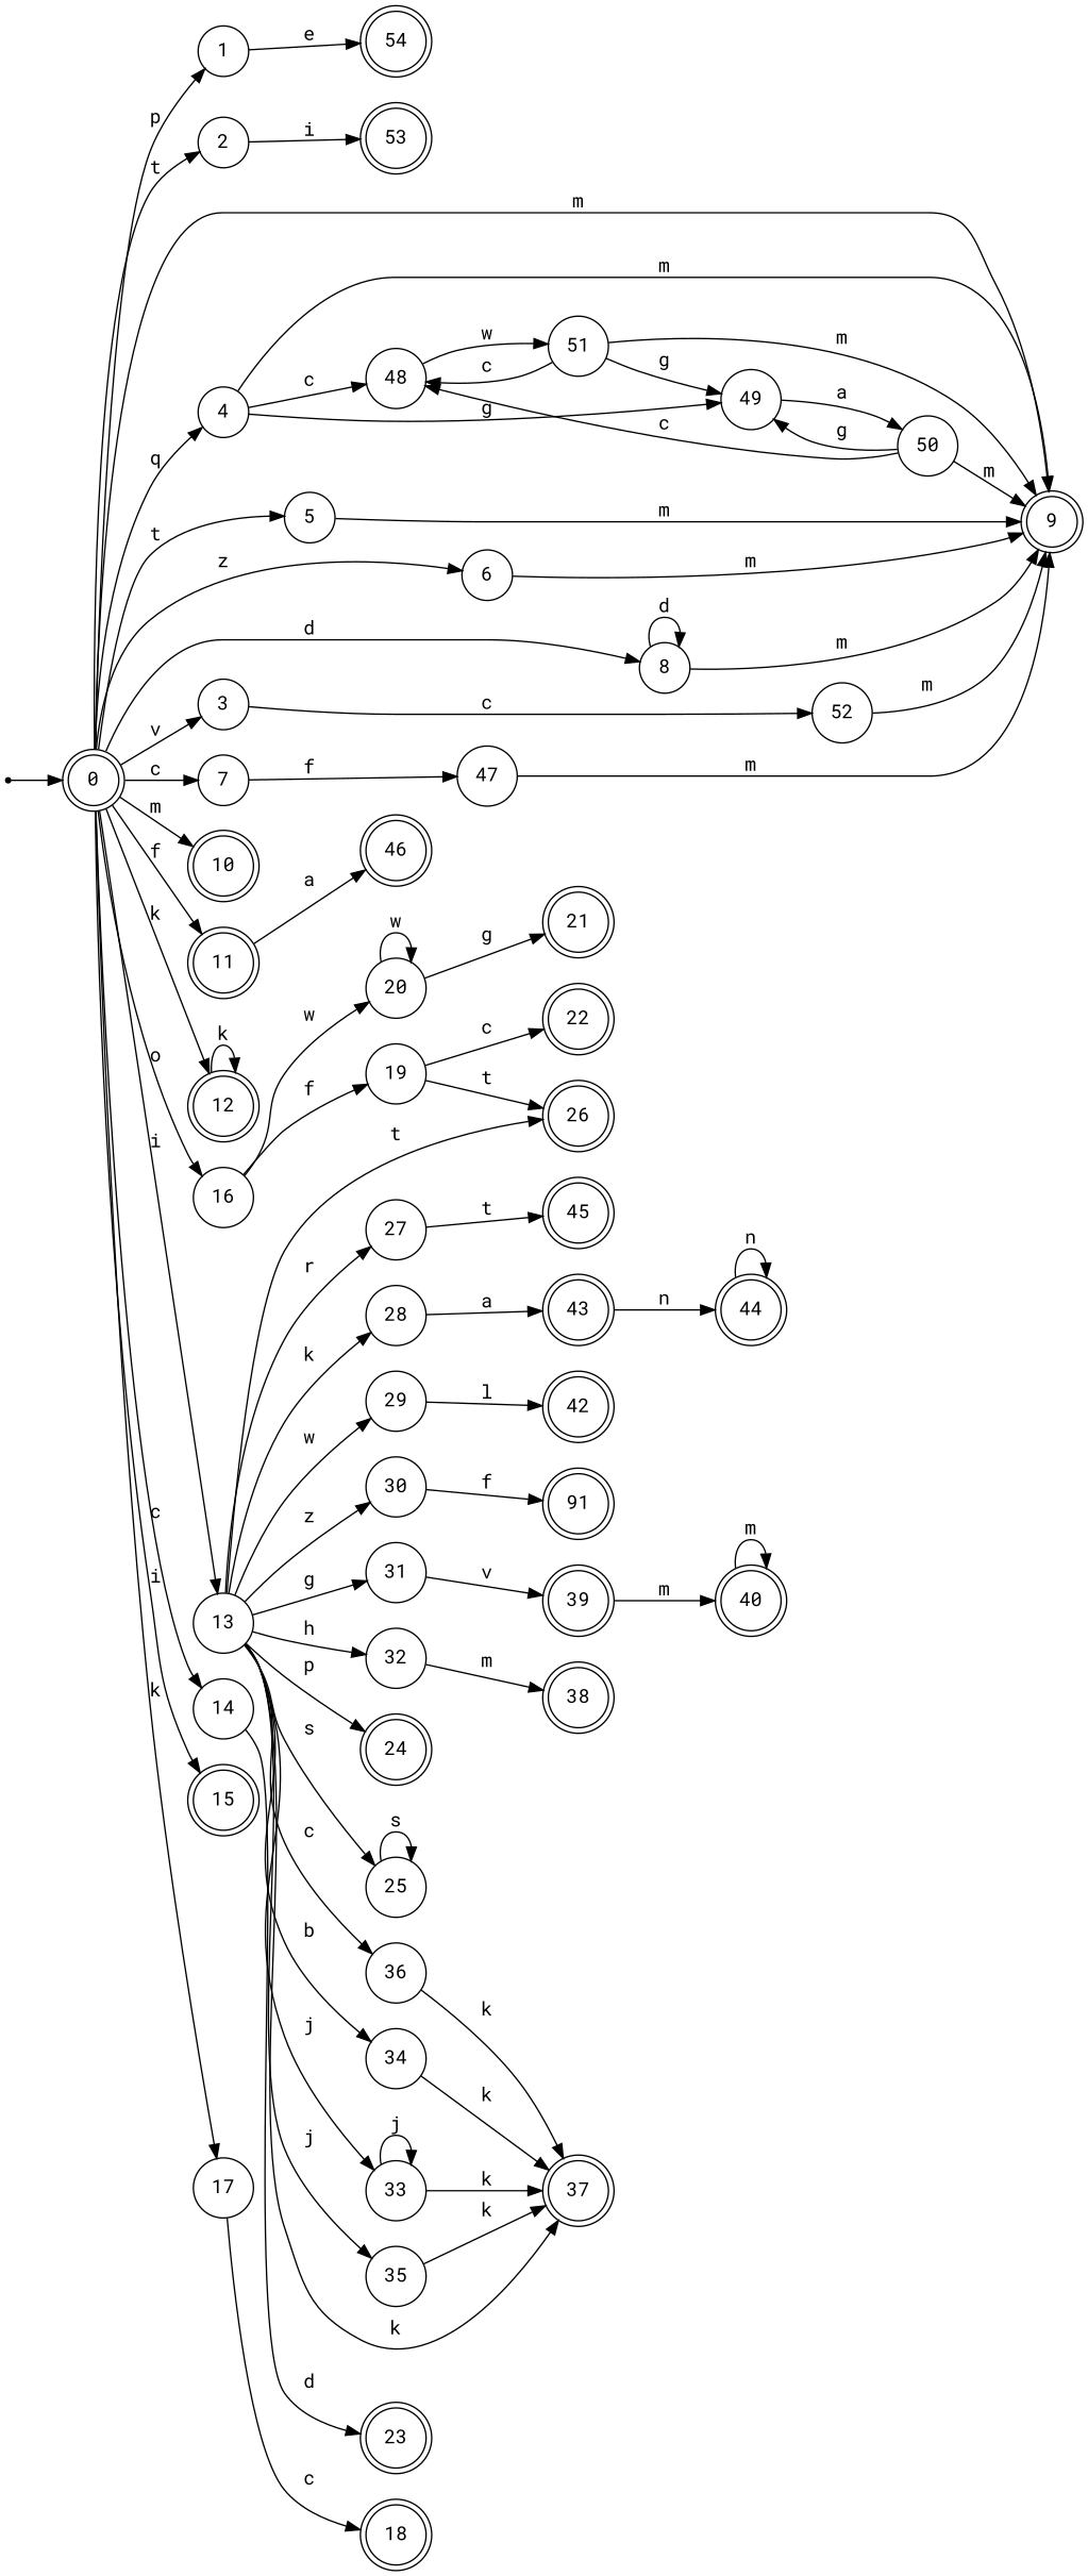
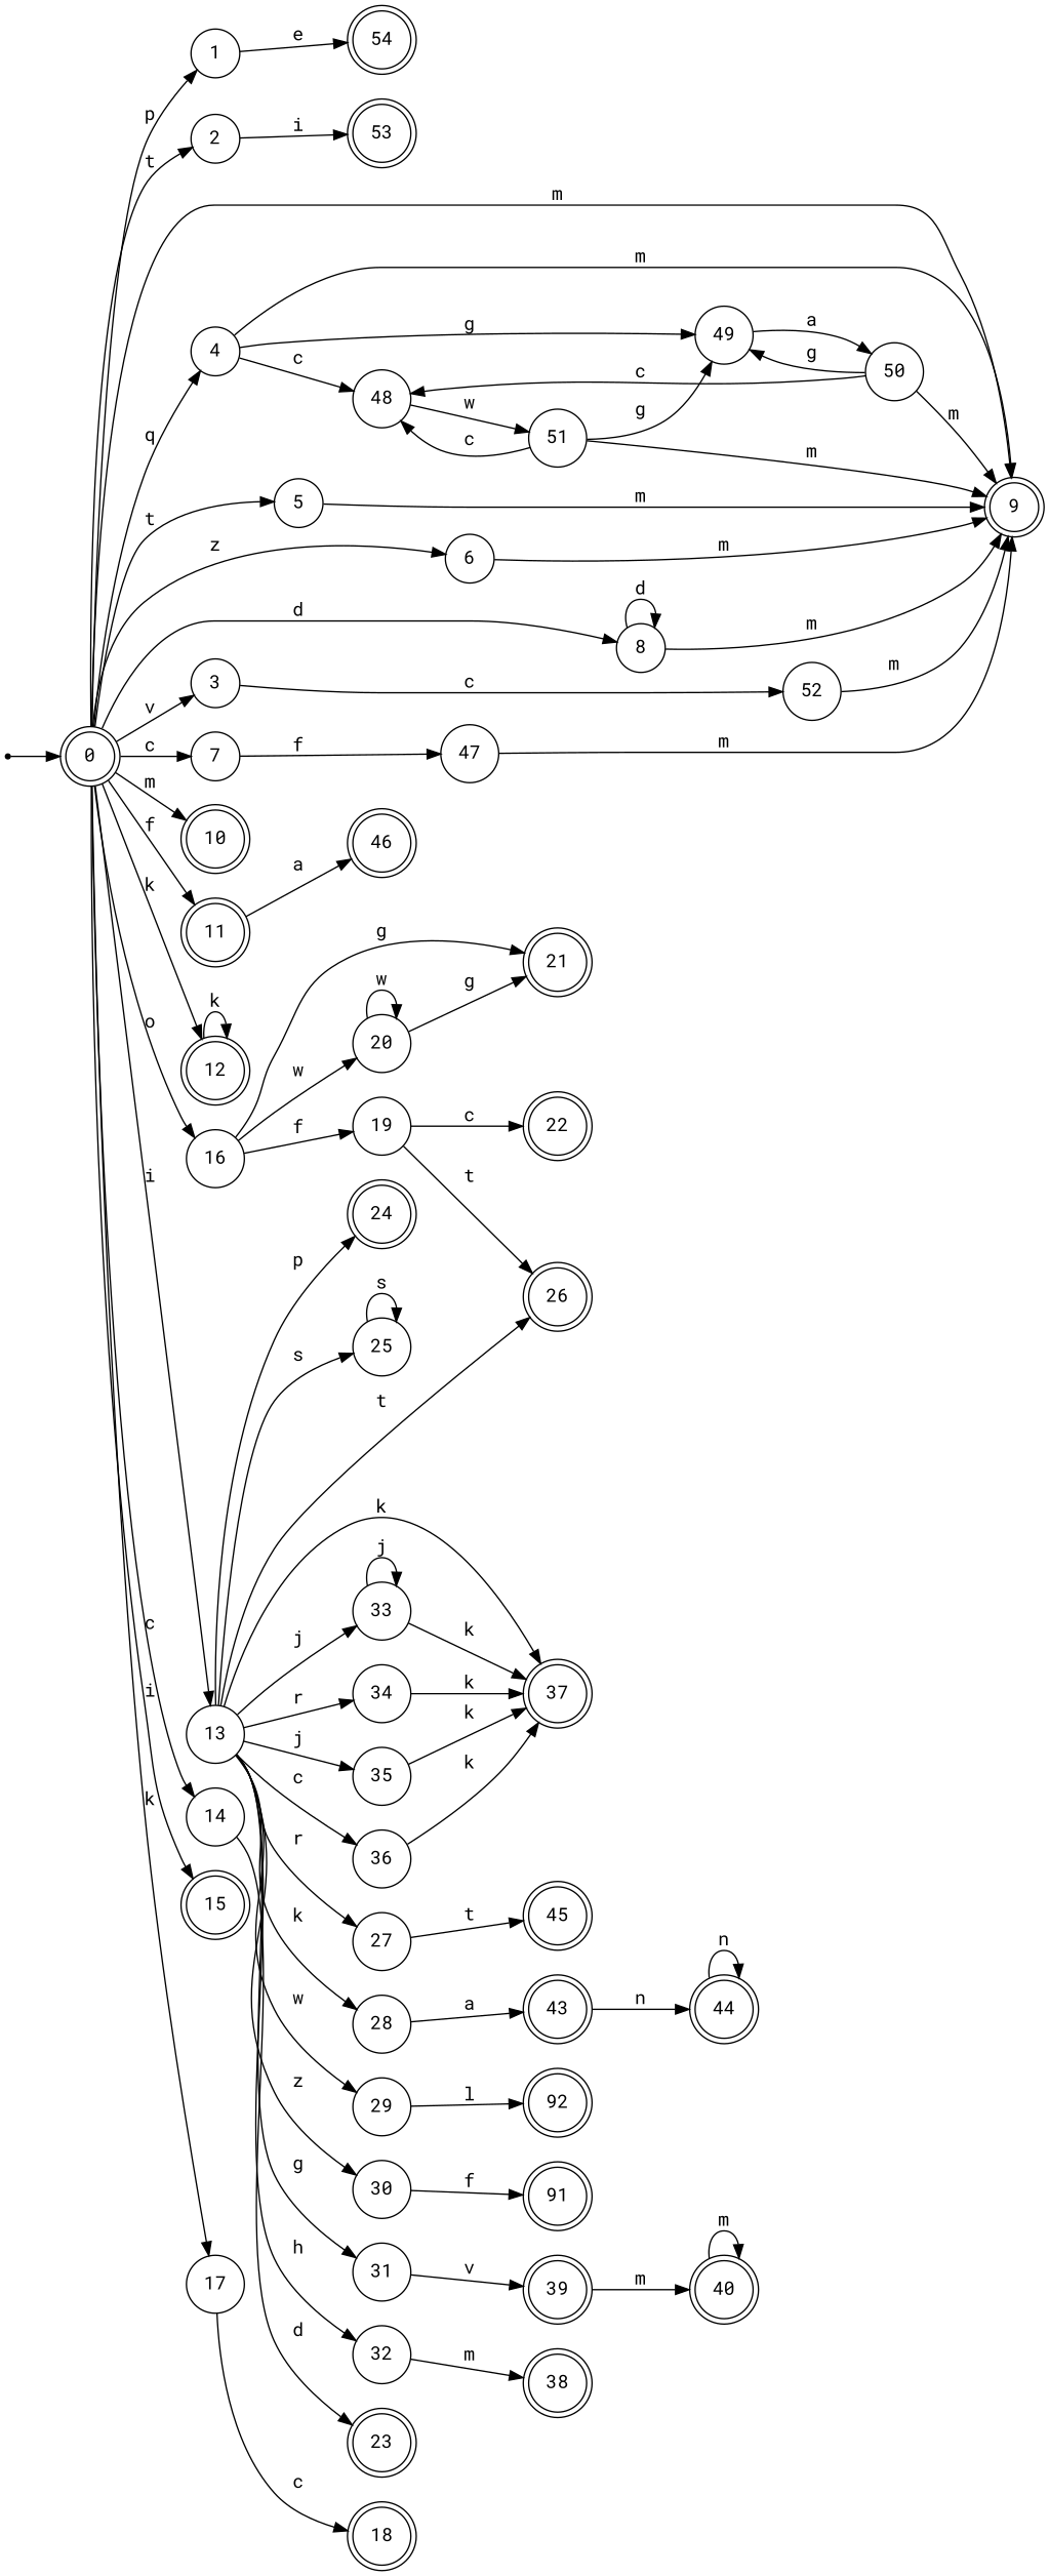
  digraph {
    fontname="Roboto Mono"
    rankdir=LR
    node [fontname="Roboto Mono" shape=circle]
    edge [fontname="Roboto Mono"]
    dummy0 [shape=point]
    0 [shape=doublecircle]
    1
    2
    3
    4
    5
    6
    7
    8
    9 [shape=doublecircle]
    10 [shape=doublecircle]
    11 [shape=doublecircle]
    12 [shape=doublecircle]
    13
    14
    15 [shape=doublecircle]
    16
    17
    54 [shape=doublecircle]
    53 [shape=doublecircle]
    52
    48
    49
    47
    46 [shape=doublecircle]
    24 [shape=doublecircle]
    25
    26 [shape=doublecircle]
    27
    28
    29
    30
    31
    32
    33
    34
    35
    36
    37 [shape=doublecircle]
    23 [shape=doublecircle]
    19
    20
    21 [shape=doublecircle]
    18 [shape=doublecircle]
    51
    50
    45 [shape=doublecircle]
    43 [shape=doublecircle]
-   42 [shape=doublecircle]
+   42 [shape=doublecircle label=92]
    n51 [label=91 shape=doublecircle]
    39 [shape=doublecircle]
    38 [shape=doublecircle]
    22 [shape=doublecircle]
    44 [shape=doublecircle]
    40 [shape=doublecircle]
    dummy0 -> 0
    0 -> 1 [label=p]
    0 -> 2 [label=t]
    0 -> 3 [label=v]
    0 -> 4 [label=q]
    0 -> 5 [label=t]
    0 -> 6 [label=z]
    0 -> 7 [label=c]
    0 -> 8 [label=d]
    0 -> 9 [label=m]
    0 -> 10 [label=m]
    0 -> 11 [label=f]
    0 -> 12 [label=k]
    0 -> 13 [label=i]
    0 -> 14 [label=c]
    0 -> 15 [label=i]
    0 -> 16 [label=o]
    0 -> 17 [label=k]
    1 -> 54 [label=e]
    2 -> 53 [label=i]
    3 -> 52 [label=c]
    4 -> 9 [label=m]
    4 -> 48 [label=c]
    4 -> 49 [label=g]
    5 -> 9 [label=m]
    6 -> 9 [label=m]
    7 -> 47 [label=f]
    8 -> 8 [label=d]
    8 -> 9 [label=m]
    11 -> 46 [label=a]
    12 -> 12 [label=k]
    13 -> 24 [label=p]
    13 -> 25 [label=s]
    13 -> 26 [label=t]
    13 -> 27 [label=r]
    13 -> 28 [label=k]
    13 -> 29 [label=w]
    13 -> 30 [label=z]
    13 -> 31 [label=g]
    13 -> 32 [label=h]
    13 -> 33 [label=j]
-   13 -> 34 [label=b]
+   13 -> 34 [label=r]
    13 -> 35 [label=j]
    13 -> 36 [label=c]
    13 -> 37 [label=k]
    14 -> 23 [label=d]
    16 -> 19 [label=f]
    16 -> 20 [label=w]
+   16 -> 21 [label=g]
    17 -> 18 [label=c]
    52 -> 9 [label=m]
    48 -> 51 [label=w]
    49 -> 50 [label=a]
    47 -> 9 [label=m]
    25 -> 25 [label=s]
    27 -> 45 [label=t]
    28 -> 43 [label=a]
    29 -> 42 [label=l]
    30 -> n51 [label=f]
    31 -> 39 [label=v]
    32 -> 38 [label=m]
    33 -> 33 [label=j]
    33 -> 37 [label=k]
    34 -> 37 [label=k]
    35 -> 37 [label=k]
    36 -> 37 [label=k]
    19 -> 26 [label=t]
    19 -> 22 [label=c]
    20 -> 20 [label=w]
    20 -> 21 [label=g]
    51 -> 9 [label=m]
    51 -> 48 [label=c]
    51 -> 49 [label=g]
    50 -> 9 [label=m]
    50 -> 48 [label=c]
    50 -> 49 [label=g]
    43 -> 44 [label=n]
    39 -> 40 [label=m]
    44 -> 44 [label=n]
    40 -> 40 [label=m]
  }
